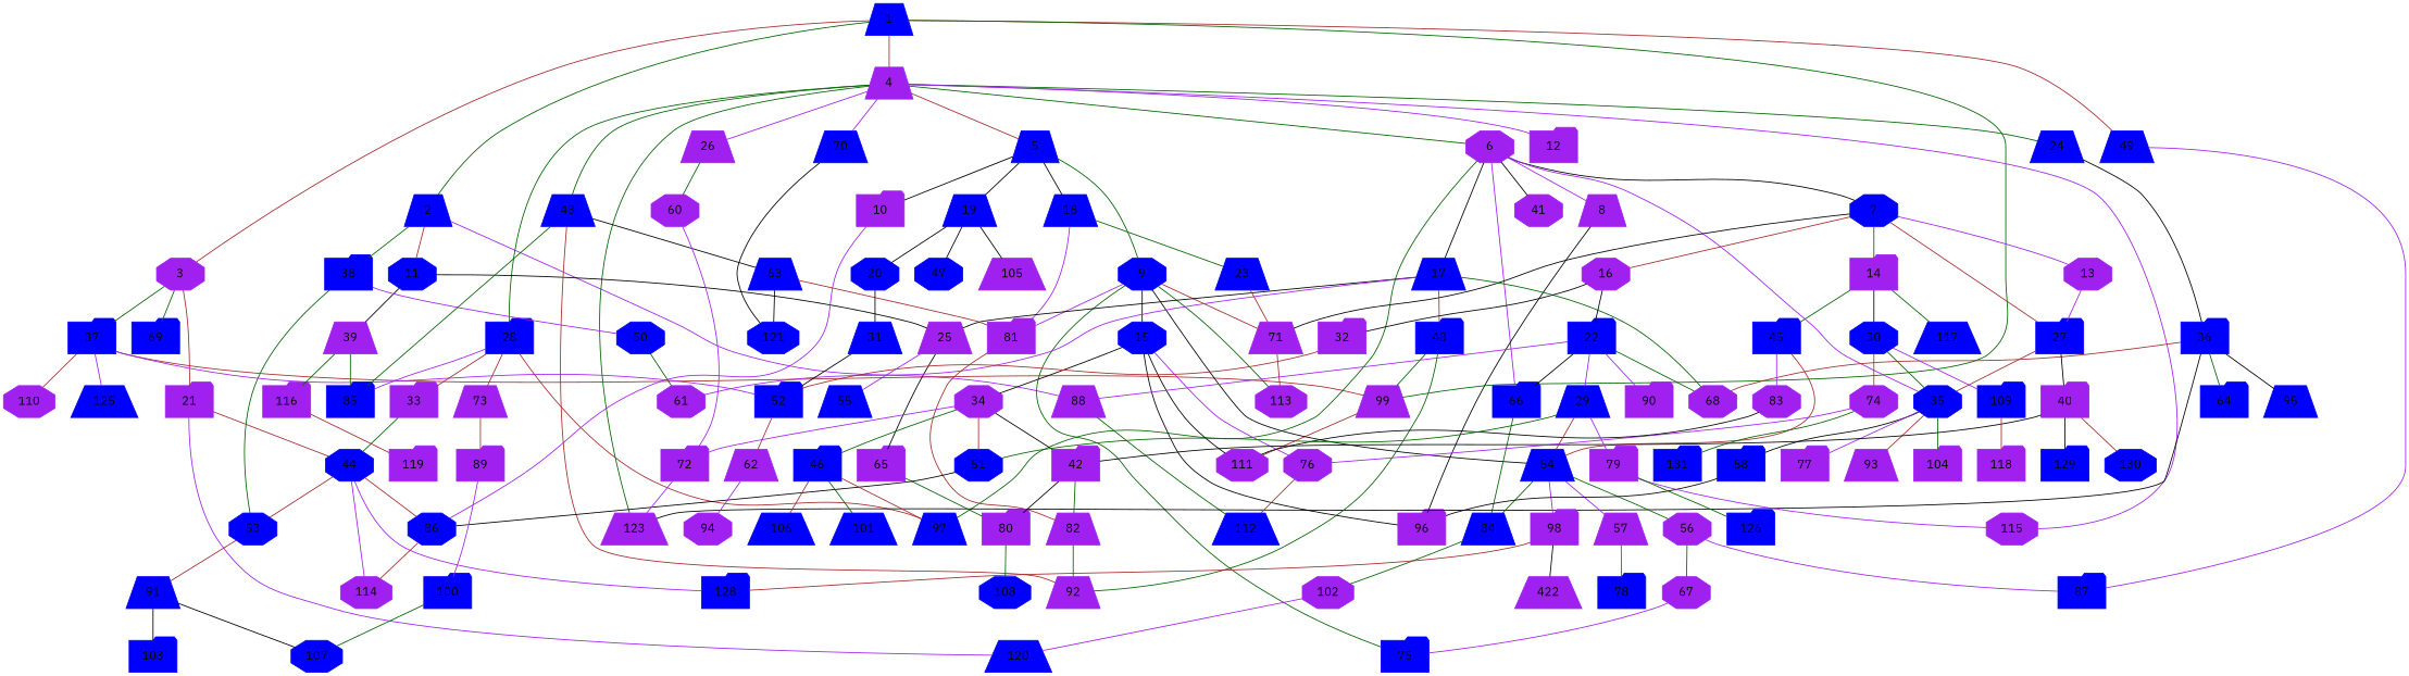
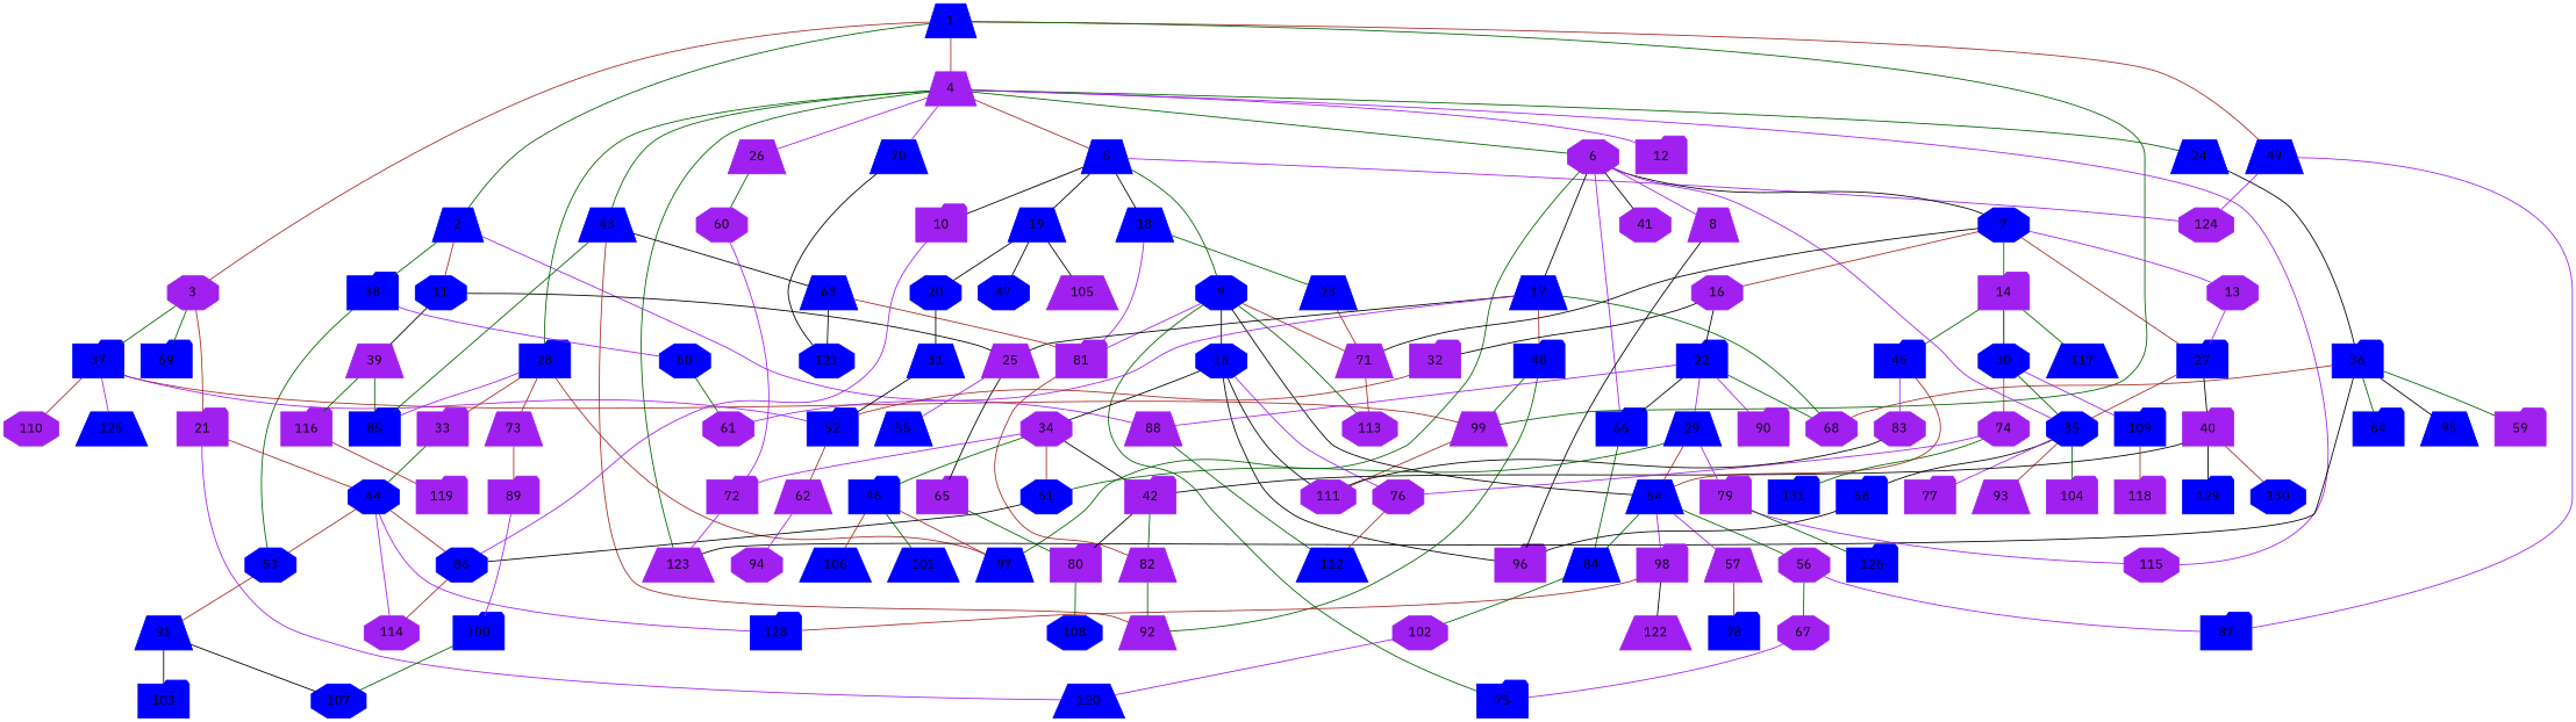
  graph {
    fontname="IBM Plex Sans"
    node [color=blue fontname="IBM Plex Sans" shape=folder style=filled]
    edge [color=darkgreen fontname="IBM Plex Sans"]
    1 [shape=trapezium]
    2 [shape=trapezium]
    3 [color=purple shape=octagon]
    4 [color=purple shape=trapezium]
    49 [shape=trapezium]
    99 [color=purple shape=trapezium]
    11 [shape=octagon]
    38
    88 [color=purple shape=trapezium]
    21 [color=purple]
    37
    69
    5 [shape=trapezium]
    6 [color=purple shape=octagon]
    12 [color=purple]
    24 [shape=trapezium]
    26 [color=purple shape=trapezium]
    28
    43 [shape=trapezium]
    70 [shape=trapezium]
    115 [color=purple shape=octagon]
    123 [color=purple shape=trapezium]
+   124 [color=purple shape=octagon]
    87
    111 [color=purple shape=octagon]
    25 [color=purple shape=trapezium]
    39 [color=purple shape=trapezium]
    50 [shape=octagon]
    53 [shape=octagon]
    112 [shape=trapezium]
    44 [shape=octagon]
    120 [shape=trapezium]
    52
    110 [color=purple shape=octagon]
    125 [shape=trapezium]
    9 [shape=octagon]
    10 [color=purple]
    18 [shape=trapezium]
    19 [shape=trapezium]
    7 [shape=octagon]
    8 [color=purple shape=trapezium]
    17 [shape=trapezium]
    35 [shape=octagon]
    41 [color=purple shape=octagon]
    66
    97 [shape=trapezium]
    36
    60 [color=purple shape=octagon]
    33 [color=purple]
    73 [color=purple shape=trapezium]
    85
    63 [shape=trapezium]
    92 [color=purple shape=trapezium]
    121 [shape=octagon]
    71 [color=purple shape=trapezium]
    15 [shape=octagon]
    54 [shape=trapezium]
    75
    81 [color=purple]
    113 [color=purple shape=octagon]
    86 [shape=octagon]
    23 [shape=trapezium]
    20 [shape=octagon]
    47 [shape=octagon]
    105 [color=purple shape=trapezium]
    13 [color=purple shape=octagon]
    14 [color=purple]
    16 [color=purple shape=octagon]
    27
    96 [color=purple]
    48
    61 [color=purple shape=octagon]
    68 [color=purple shape=octagon]
    58
    77 [color=purple]
    93 [color=purple shape=trapezium]
    104 [color=purple]
    84 [shape=trapezium]
    30 [shape=octagon]
    45
    117 [shape=trapezium]
    22
    32 [color=purple]
    40 [color=purple]
    34 [color=purple shape=octagon]
    76 [color=purple shape=octagon]
    56 [color=purple shape=octagon]
    57 [color=purple shape=trapezium]
    98 [color=purple]
    82 [color=purple shape=trapezium]
    114 [color=purple shape=octagon]
    55 [shape=trapezium]
    65 [color=purple]
    116 [color=purple]
    74 [color=purple shape=octagon]
    109
    83 [color=purple shape=octagon]
    51 [shape=octagon]
    42 [color=purple]
    46
    72 [color=purple]
    29 [shape=trapezium]
    90 [color=purple]
    31 [shape=trapezium]
    128
    79 [color=purple]
+   59 [color=purple]
    64
    95 [shape=trapezium]
    80 [color=purple]
    129
    130 [shape=octagon]
    89 [color=purple]
    126
    131
    118 [color=purple]
    62 [color=purple shape=trapezium]
    101 [shape=trapezium]
    106 [shape=trapezium]
    91 [shape=trapezium]
    119 [color=purple]
    108 [shape=octagon]
    94 [color=purple shape=octagon]
    103
    107 [shape=octagon]
    67 [color=purple shape=octagon]
    78
    102 [color=purple shape=octagon]
-   122 [color=purple shape=trapezium label=422]
+   122 [color=purple shape=trapezium]
    100
    1 -- 2
    1 -- 3 [color=brown]
    1 -- 4 [color=brown]
    1 -- 49 [color=brown]
    1 -- 99
    2 -- 11 [color=brown]
    2 -- 38
    2 -- 88 [color=purple]
    3 -- 21 [color=brown]
    3 -- 37
    3 -- 69
    4 -- 5 [color=brown]
    4 -- 6
    4 -- 12 [color=purple]
    4 -- 24
    4 -- 26 [color=purple]
    4 -- 28
    4 -- 43
    4 -- 70 [color=purple]
    4 -- 115 [color=purple]
    4 -- 123
+   49 -- 124 [color=purple]
    49 -- 87 [color=purple]
    99 -- 111 [color=brown]
    11 -- 25 [color=black]
    11 -- 39 [color=black]
    38 -- 50 [color=purple]
    38 -- 53
    88 -- 112
    21 -- 44 [color=brown]
    21 -- 120 [color=purple]
    37 -- 99 [color=brown]
    37 -- 52 [color=purple]
    37 -- 110 [color=brown]
    37 -- 125 [color=purple]
+   5 -- 124 [color=purple]
    5 -- 9
    5 -- 10 [color=black]
    5 -- 18 [color=black]
    5 -- 19 [color=black]
    6 -- 7 [color=black]
    6 -- 8 [color=purple]
    6 -- 17 [color=black]
    6 -- 35 [color=purple]
    6 -- 41 [color=black]
    6 -- 66 [color=purple]
    6 -- 97
    24 -- 36 [color=black]
    26 -- 60
    28 -- 97 [color=brown]
    28 -- 33 [color=brown]
    28 -- 73 [color=brown]
    28 -- 85 [color=purple]
    43 -- 85
    43 -- 63 [color=black]
    43 -- 92 [color=brown]
    70 -- 121 [color=black]
    25 -- 55 [color=purple]
    25 -- 65 [color=black]
    39 -- 85
    39 -- 116
    50 -- 61
    53 -- 91 [color=brown]
    44 -- 53 [color=brown]
    44 -- 86 [color=brown]
    44 -- 114 [color=purple]
    44 -- 128 [color=purple]
    52 -- 62 [color=brown]
    9 -- 71 [color=brown]
    9 -- 15 [color=black]
    9 -- 54 [color=black]
    9 -- 75
    9 -- 81 [color=purple]
    9 -- 113
    10 -- 86 [color=purple]
    18 -- 81 [color=purple]
    18 -- 23
    19 -- 20 [color=black]
    19 -- 47 [color=black]
    19 -- 105 [color=black]
    7 -- 71 [color=black]
    7 -- 13 [color=purple]
    7 -- 14
    7 -- 16 [color=brown]
    7 -- 27 [color=brown]
    8 -- 96 [color=black]
    17 -- 25 [color=black]
    17 -- 48 [color=brown]
    17 -- 61 [color=purple]
    17 -- 68
    35 -- 58 [color=black]
    35 -- 77 [color=purple]
    35 -- 93 [color=brown]
    35 -- 104
    66 -- 84
    36 -- 123 [color=black]
    36 -- 68 [color=brown]
+   36 -- 59
    36 -- 64
    36 -- 95 [color=black]
    60 -- 72 [color=purple]
    33 -- 44
    73 -- 89 [color=brown]
    63 -- 121 [color=black]
    63 -- 81 [color=brown]
    71 -- 113 [color=brown]
    15 -- 111 [color=black]
    15 -- 96 [color=black]
    15 -- 34 [color=black]
    15 -- 76 [color=purple]
    54 -- 84
    54 -- 56
    54 -- 57 [color=purple]
    54 -- 98 [color=purple]
    81 -- 82 [color=brown]
    86 -- 114 [color=brown]
    23 -- 71 [color=brown]
    20 -- 31 [color=black]
    13 -- 27 [color=purple]
    14 -- 30 [color=black]
    14 -- 45
    14 -- 117
    16 -- 22 [color=black]
    16 -- 32 [color=black]
    27 -- 35 [color=brown]
    27 -- 40 [color=black]
    48 -- 99
    48 -- 92
    58 -- 96 [color=black]
    84 -- 102
    30 -- 35
    30 -- 74 [color=brown]
    30 -- 109 [color=purple]
    45 -- 54 [color=brown]
    45 -- 83 [color=purple]
    22 -- 88 [color=purple]
    22 -- 66 [color=black]
    22 -- 68
    22 -- 29 [color=purple]
    22 -- 90 [color=purple]
    32 -- 52 [color=brown]
    40 -- 42 [color=black]
    40 -- 129 [color=black]
    40 -- 130 [color=brown]
    34 -- 51 [color=brown]
    34 -- 42 [color=black]
    34 -- 46
    34 -- 72 [color=purple]
    76 -- 112 [color=brown]
    56 -- 87 [color=purple]
    56 -- 67
    57 -- 78 [color=brown]
    98 -- 128 [color=brown]
    98 -- 122 [color=black]
    82 -- 92
    65 -- 80
    116 -- 119 [color=brown]
    74 -- 76 [color=purple]
    74 -- 131
    109 -- 118 [color=brown]
    83 -- 111 [color=black]
    51 -- 86 [color=black]
    42 -- 82
    42 -- 80 [color=black]
    46 -- 97 [color=brown]
    46 -- 101
    46 -- 106 [color=brown]
    72 -- 123 [color=purple]
    29 -- 54 [color=brown]
    29 -- 51
    29 -- 79 [color=purple]
    31 -- 52 [color=black]
    79 -- 115 [color=purple]
    79 -- 126
    80 -- 108
    89 -- 100 [color=purple]
    62 -- 94 [color=purple]
    91 -- 103 [color=black]
    91 -- 107 [color=black]
    67 -- 75 [color=purple]
    102 -- 120 [color=purple]
    100 -- 107
  }
